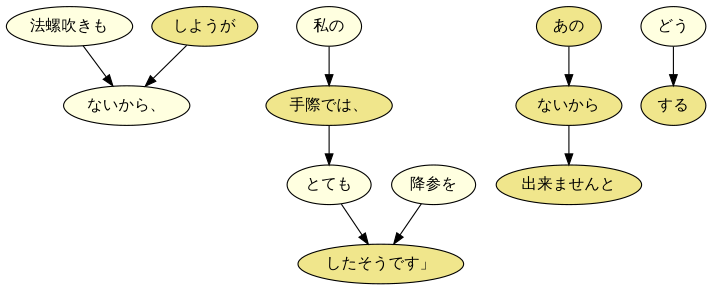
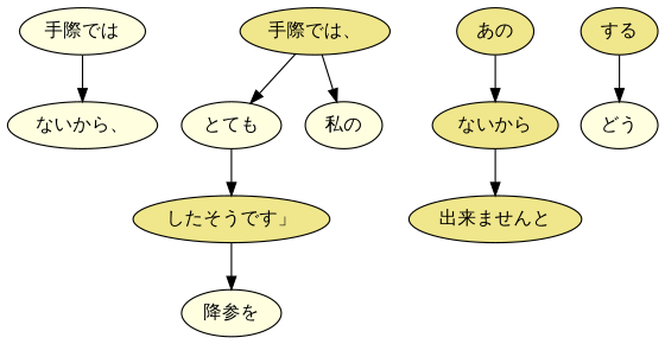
  digraph {
    fontname=Inter
    node [fillcolor=khaki fontname=Inter style=filled]
    edge [fontname=Inter]
-   n1 [fillcolor=lightyellow label="法螺吹きも"]
+   n1 [fillcolor=lightyellow label="手際では"]
    n2 [fillcolor=lightyellow label="ないから、"]
-   n3 [label="しようが"]
    n4 [label="したそうです」"]
    n5 [fillcolor=lightyellow label="とても"]
    n6 [fillcolor=lightyellow label="私の"]
    n7 [label="手際では、"]
    n8 [label="あの"]
    n9 [label="ないから"]
    n10 [label="出来ませんと"]
    n11 [fillcolor=lightyellow label="どう"]
    n12 [label="する"]
    n13 [fillcolor=lightyellow label="降参を"]
    n1 -> n2
-   n3 -> n2
    n5 -> n4
-   n6 -> n7
+   n7 -> n6
    n7 -> n5
    n8 -> n9
    n9 -> n10
-   n11 -> n12
-   n13 -> n4
+   n12 -> n11
+   n4 -> n13
  }
